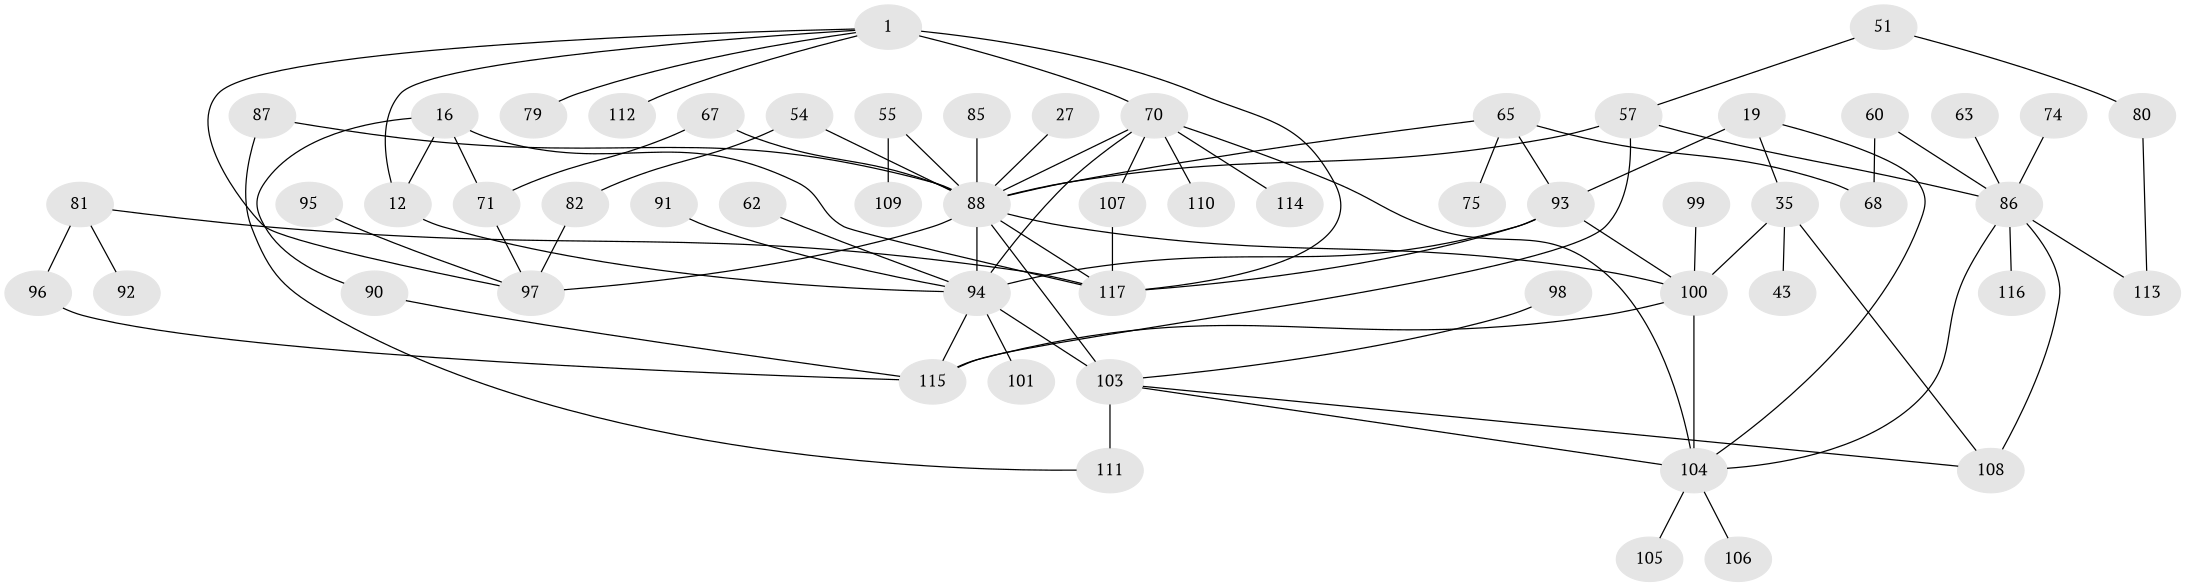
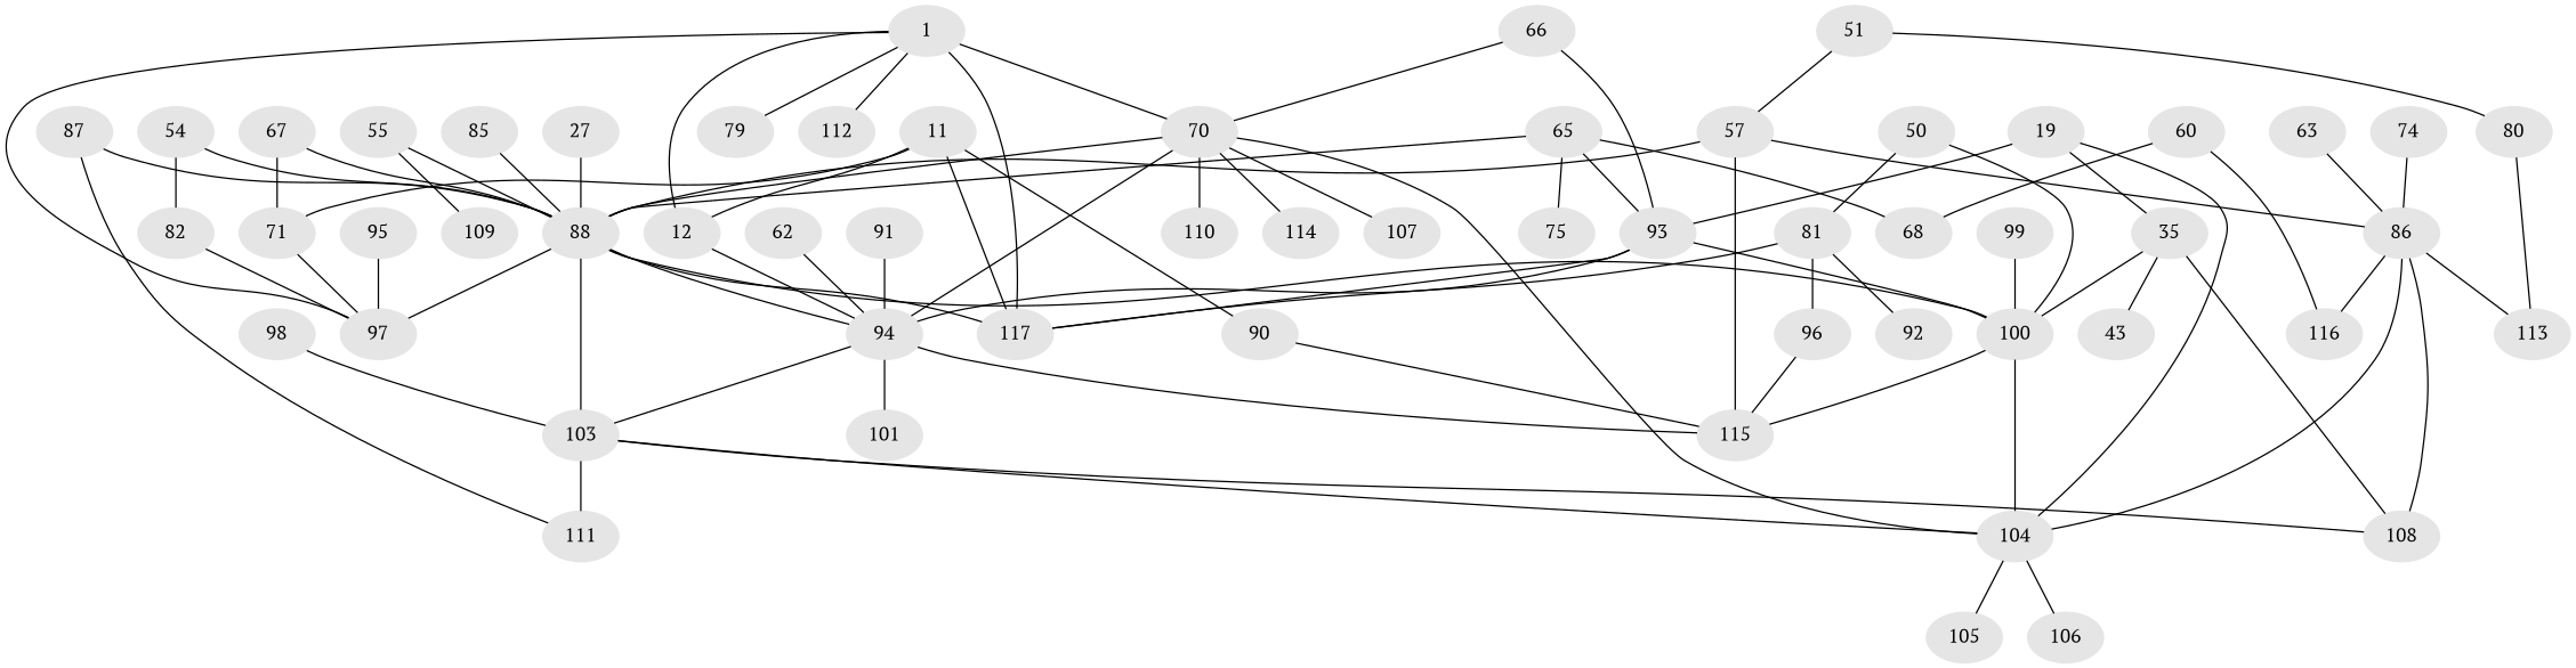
  graph {
    fontname="PT Serif"
    node [color=gray90 fontname="PT Serif" style=filled]
    edge [fontname="PT Serif"]
    1
    12
    70 [super="+30+37+56+59"]
    n4 [label=79]
    97 [super="+28+79"]
    112 [super="+24"]
    117 [super="+2"]
    94 [super="+69+34"]
    104 [super="+77+102"]
    88 [super="+10+46+17+23+72+3"]
    107
    110
    114
-   11 [super="+9" label=16]
+   11 [super="+9"]
    71 [super="+38+45"]
    90
    115 [super="+48"]
    103 [super="+32+64"]
    101
    35 [super="+7"]
    43
    100 [super="+40+44+36+89"]
    108 [super="+18+20+53"]
    19
    93 [super="+25+33"]
    105
    106
    27
    81 [super="+16"]
    92
    96
+   50
    57 [super="+13+6"]
    86 [super="+61+58"]
    51
    80
    113
    54 [super="+21"]
    82
    55
    109
    116
    60
    68
    62
    63
    65
    75
+   66
    67 [super="+52"]
    74
    85
    87
    111 [super="+83"]
    91
    95
    98
    99
    1 -- 12
    1 -- 70 [weight=2]
    1 -- n4
    1 -- 97
    1 -- 112
    1 -- 117 [weight=2]
    12 -- 94
    70 -- 94
    70 -- 104
    70 -- 88
    70 -- 107
    70 -- 110
    70 -- 114
    94 -- 115
    94 -- 103
    94 -- 101
    104 -- 105
    104 -- 106
    88 -- 97 [weight=2]
    88 -- 117 [weight=2]
    88 -- 94
    88 -- 103 [weight=2]
    88 -- 100 [weight=2]
-   107 -- 117
    11 -- 12 [weight=2]
    11 -- 117
    11 -- 71
    11 -- 90
    71 -- 97
    90 -- 115
    103 -- 104
    103 -- 108
    103 -- 111 [weight=2]
    35 -- 43
    35 -- 100 [weight=2]
    35 -- 108
    100 -- 104 [weight=2]
    100 -- 115
    19 -- 104
    19 -- 35 [weight=2]
    19 -- 93 [weight=3]
    93 -- 117
    93 -- 94 [weight=2]
    93 -- 100
    27 -- 88
    81 -- 117
    81 -- 92
    81 -- 96
    96 -- 115
+   50 -- 100
+   50 -- 81
    57 -- 88 [weight=2]
    57 -- 115 [weight=2]
    57 -- 86
    86 -- 104 [weight=2]
    86 -- 108
    86 -- 113
    86 -- 116
    51 -- 57
    51 -- 80
    80 -- 113
    54 -- 88
    54 -- 82
    82 -- 97
    55 -- 88
    55 -- 109
-   60 -- 86
+   60 -- 116
    60 -- 68
    62 -- 94
    63 -- 86
    65 -- 88
    65 -- 93
    65 -- 68
    65 -- 75
+   66 -- 70
+   66 -- 93
    67 -- 88
    67 -- 71
    74 -- 86
    85 -- 88
    87 -- 88
    87 -- 111
    91 -- 94
    95 -- 97
    98 -- 103
    99 -- 100
  }
